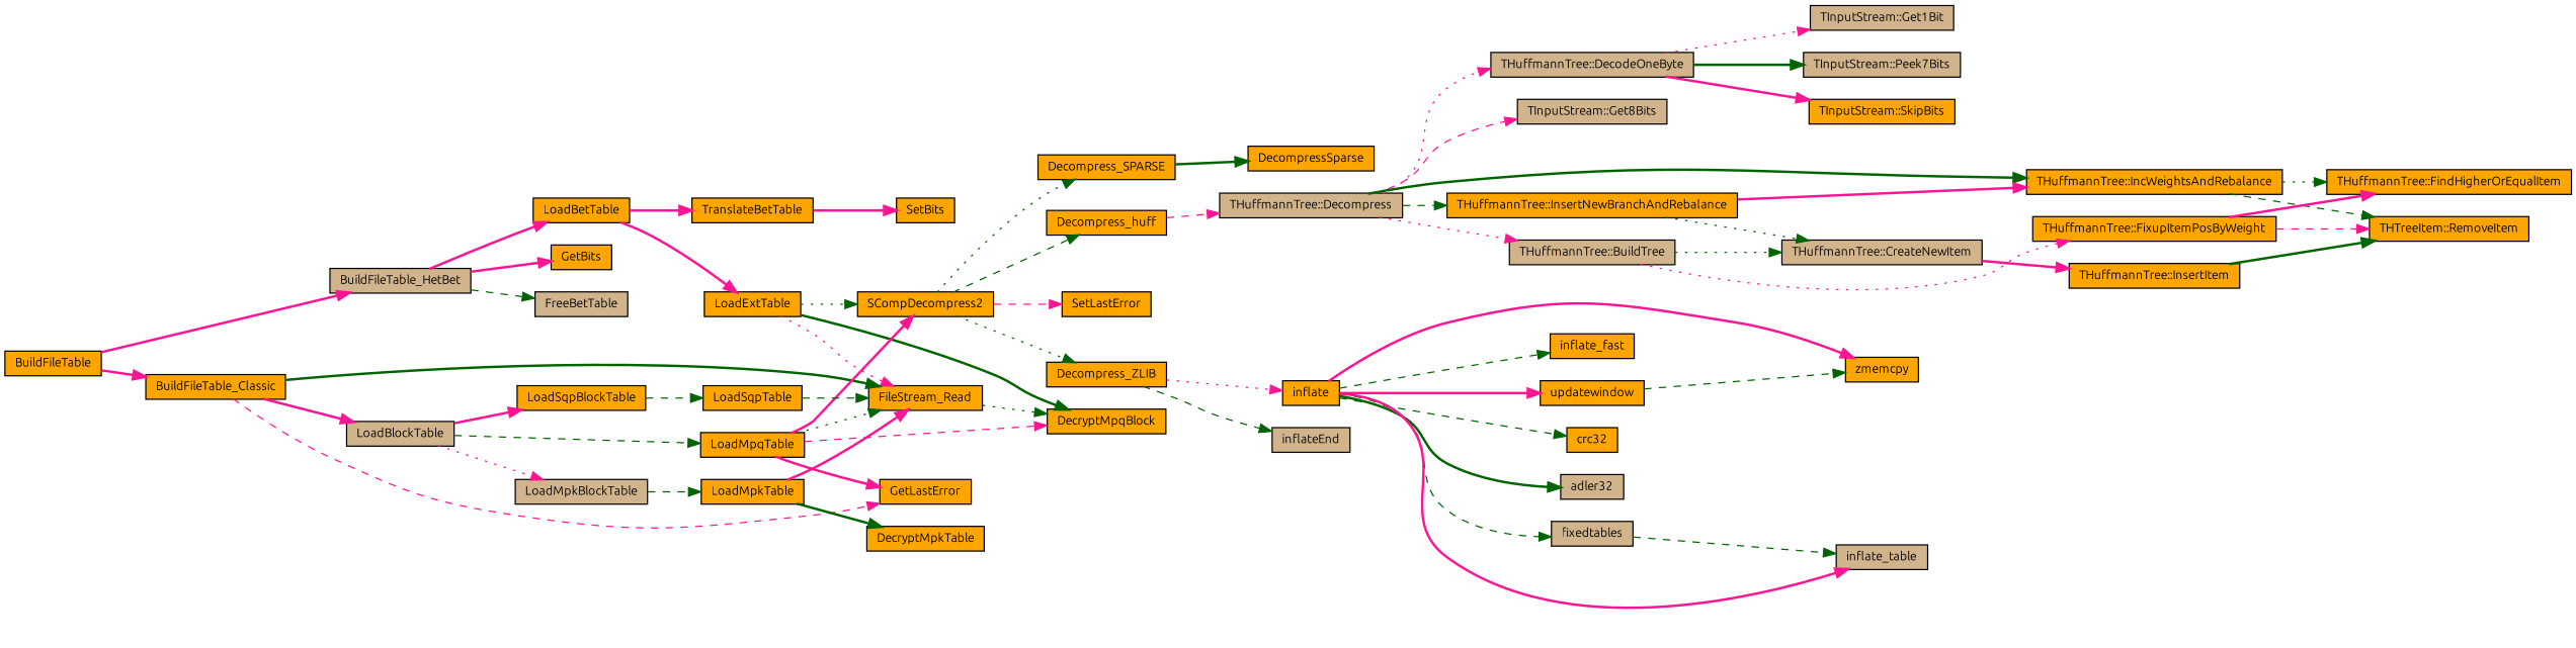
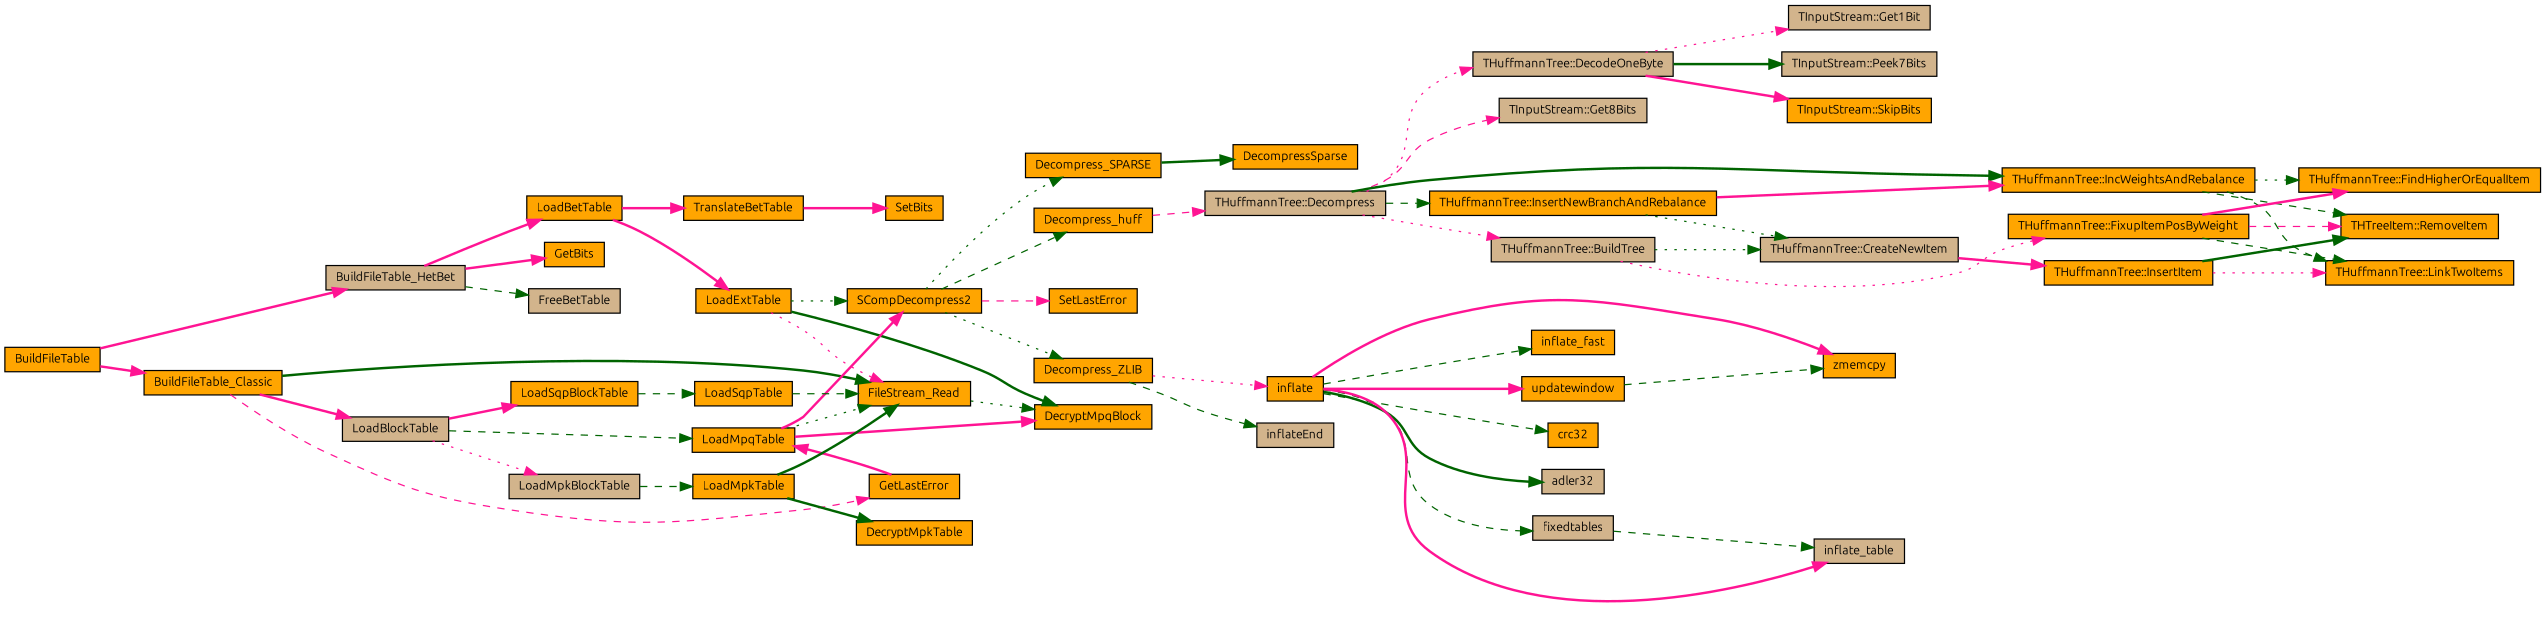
  digraph {
    fontname=Ubuntu
    rankdir=LR
    node [color=black fillcolor=orange fontname=Ubuntu fontsize=10 shape=record style=filled]
    edge [color=deeppink fontname=Ubuntu fontsize=10 labelfontname=Helvetica labelfontsize=10 style=bold]
    n1 [fontcolor=black height=0.2 label=BuildFileTable width=0.4]
    n2 [fillcolor=tan height=0.2 label=BuildFileTable_HetBet width=0.4]
    n3 [height=0.2 label=BuildFileTable_Classic width=0.4]
    n4 [height=0.2 label=LoadBetTable width=0.4]
    n5 [height=0.2 label=GetBits width=0.4]
    n6 [fillcolor=tan height=0.2 label=FreeBetTable width=0.4]
    n7 [height=0.2 label=FileStream_Read width=0.4]
    n8 [fillcolor=tan height=0.2 label=LoadBlockTable width=0.4]
    n9 [height=0.2 label=GetLastError width=0.4]
    n10 [height=0.2 label=LoadExtTable width=0.4]
    n11 [height=0.2 label=TranslateBetTable width=0.4]
    n12 [height=0.2 label=DecryptMpqBlock width=0.4]
    n13 [height=0.2 label=SCompDecompress2 width=0.4]
    n14 [height=0.2 label=SetBits width=0.4]
    n15 [height=0.2 label=Decompress_ZLIB width=0.4]
    n16 [height=0.2 label=Decompress_SPARSE width=0.4]
    n17 [height=0.2 label=Decompress_huff width=0.4]
    n18 [height=0.2 label=SetLastError width=0.4]
    n19 [height=0.2 label=inflate width=0.4]
    n20 [fillcolor=tan height=0.2 label=inflateEnd width=0.4]
    n21 [height=0.2 label=DecompressSparse width=0.4]
    n22 [fillcolor=tan height=0.2 label="THuffmannTree::Decompress" width=0.4]
    n23 [height=0.2 label=crc32 width=0.4]
    n24 [fillcolor=tan height=0.2 label=adler32 width=0.4]
    n25 [height=0.2 label=zmemcpy width=0.4]
    n26 [fillcolor=tan height=0.2 label=fixedtables width=0.4]
    n27 [fillcolor=tan height=0.2 label=inflate_table width=0.4]
    n28 [height=0.2 label=inflate_fast width=0.4]
    n29 [height=0.2 label=updatewindow width=0.4]
    n30 [fillcolor=tan height=0.2 label="TInputStream::Get8Bits" width=0.4]
    n31 [fillcolor=tan height=0.2 label="THuffmannTree::BuildTree" width=0.4]
    n32 [fillcolor=tan height=0.2 label="THuffmannTree::DecodeOneByte" width=0.4]
    n33 [height=0.2 label="THuffmannTree::InsertNewBranchAndRebalance" width=0.4]
    n34 [height=0.2 label="THuffmannTree::IncWeightsAndRebalance" width=0.4]
    n35 [fillcolor=tan height=0.2 label="THuffmannTree::CreateNewItem" width=0.4]
    n36 [height=0.2 label="THuffmannTree::FixupItemPosByWeight" width=0.4]
    n37 [fillcolor=tan height=0.2 label="TInputStream::Peek7Bits" width=0.4]
    n38 [height=0.2 label="TInputStream::SkipBits" width=0.4]
    n39 [fillcolor=tan height=0.2 label="TInputStream::Get1Bit" width=0.4]
    n40 [height=0.2 label="THTreeItem::RemoveItem" width=0.4]
+   n41 [height=0.2 label="THuffmannTree::LinkTwoItems" width=0.4]
    n42 [height=0.2 label="THuffmannTree::FindHigherOrEqualItem" width=0.4]
    n43 [height=0.2 label="THuffmannTree::InsertItem" width=0.4]
    n44 [height=0.2 label=LoadMpqTable width=0.4]
    n45 [height=0.2 label=LoadSqpBlockTable width=0.4]
    n46 [fillcolor=tan height=0.2 label=LoadMpkBlockTable width=0.4]
    n47 [height=0.2 label=LoadSqpTable width=0.4]
    n48 [height=0.2 label=LoadMpkTable width=0.4]
    n49 [height=0.2 label=DecryptMpkTable width=0.4]
    n1 -> n2
    n1 -> n3
    n2 -> n4
    n2 -> n5
    n2 -> n6 [color=darkgreen style=dashed]
    n3 -> n7 [color=darkgreen]
    n3 -> n8
    n3 -> n9 [style=dashed]
    n4 -> n10
    n4 -> n11
    n7 -> n12 [color=darkgreen style=dotted]
    n8 -> n44 [color=darkgreen style=dashed]
    n8 -> n45
    n8 -> n46 [style=dotted]
    n10 -> n7 [style=dotted]
    n10 -> n12 [color=darkgreen]
    n10 -> n13 [color=darkgreen style=dotted]
    n11 -> n14
    n13 -> n15 [color=darkgreen style=dotted]
    n13 -> n16 [color=darkgreen style=dotted]
    n13 -> n17 [color=darkgreen style=dashed]
    n13 -> n18 [style=dashed]
    n15 -> n19 [style=dotted]
    n15 -> n20 [color=darkgreen style=dashed]
    n16 -> n21 [color=darkgreen]
    n17 -> n22 [style=dashed]
    n19 -> n23 [color=darkgreen style=dashed]
    n19 -> n24 [color=darkgreen]
    n19 -> n25
    n19 -> n26 [color=darkgreen style=dashed]
    n19 -> n27
    n19 -> n28 [color=darkgreen style=dashed]
    n19 -> n29
    n22 -> n30 [style=dashed]
    n22 -> n31 [style=dotted]
    n22 -> n32 [style=dotted]
    n22 -> n33 [color=darkgreen style=dashed]
    n22 -> n34 [color=darkgreen]
    n26 -> n27 [color=darkgreen style=dashed]
    n29 -> n25 [color=darkgreen style=dashed]
    n31 -> n35 [color=darkgreen style=dotted]
    n31 -> n36 [style=dotted]
    n32 -> n37 [color=darkgreen]
    n32 -> n38
    n32 -> n39 [style=dotted]
    n33 -> n34
    n33 -> n35 [color=darkgreen style=dotted]
    n34 -> n40 [color=darkgreen style=dashed]
+   n34 -> n41 [color=darkgreen style=dashed]
    n34 -> n42 [color=darkgreen style=dotted]
    n35 -> n43
    n36 -> n40 [style=dashed]
+   n36 -> n41 [color=darkgreen style=dashed]
    n36 -> n42
    n43 -> n40 [color=darkgreen]
+   n43 -> n41 [style=dotted]
    n44 -> n7 [color=darkgreen style=dotted]
-   n44 -> n9
-   n44 -> n12 [style=dashed]
+   n9 -> n44
+   n44 -> n12
    n44 -> n13
    n45 -> n47 [color=darkgreen style=dashed]
    n46 -> n48 [color=darkgreen style=dashed]
    n47 -> n7 [color=darkgreen style=dashed]
-   n48 -> n7
+   n48 -> n7 [color=darkgreen]
    n48 -> n49 [color=darkgreen]
  }
